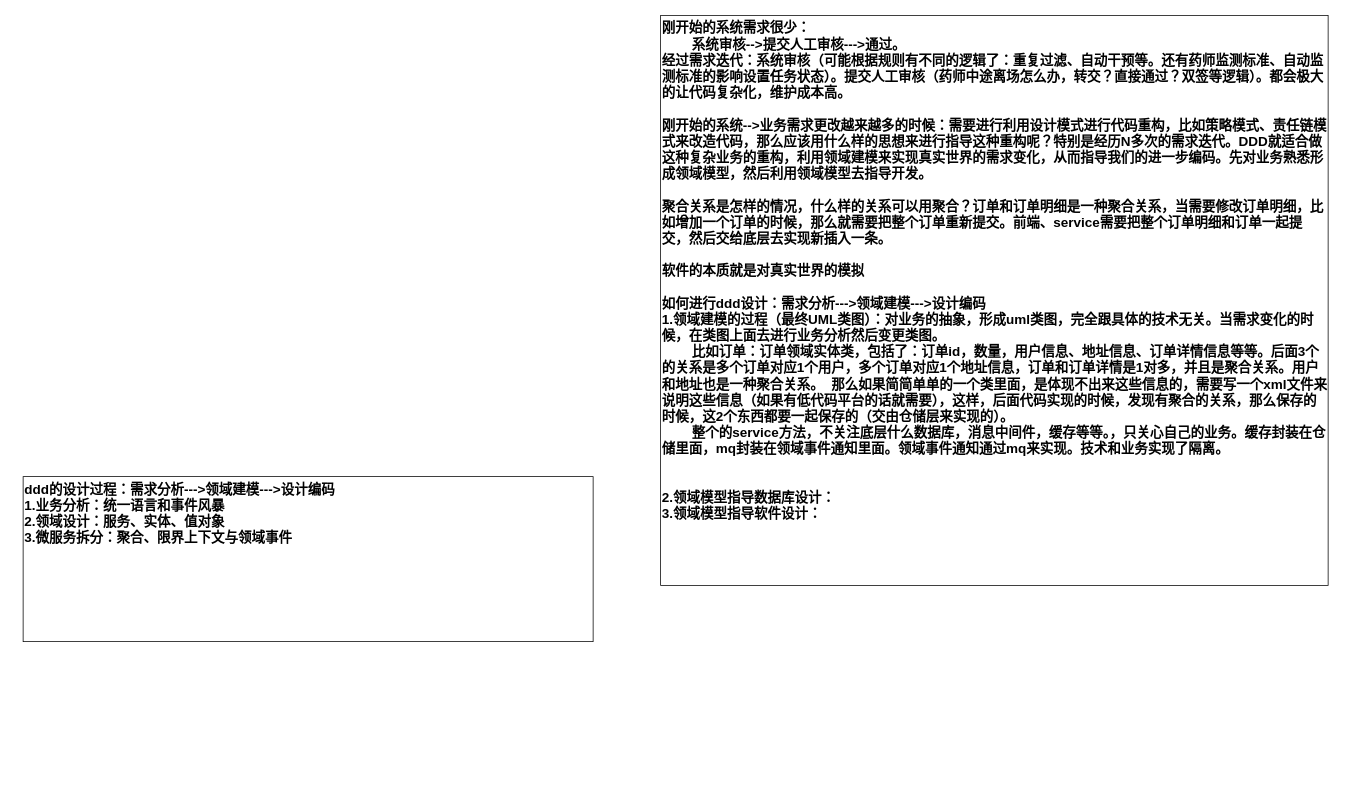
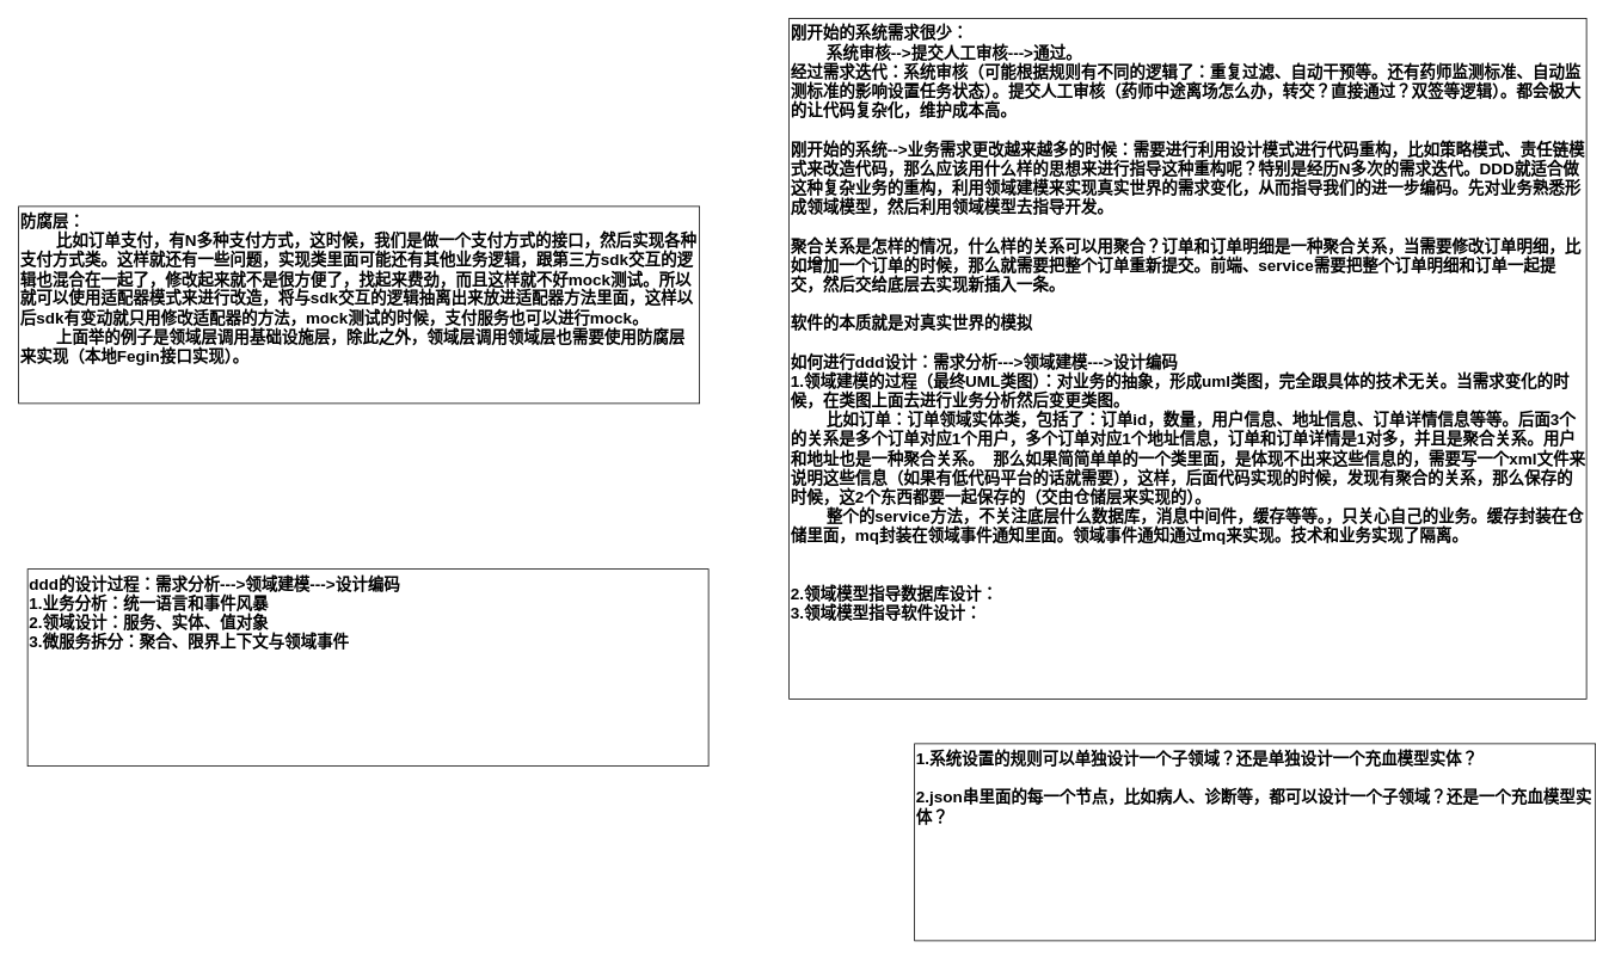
  <mxCell id="0" />
  <mxCell id="1" parent="0" />
+ <mxCell id="2" value="1.系统设置的规则可以单独设计一个子领域？还是单独设计一个充血模型实体？&lt;div&gt;&lt;br&gt;&lt;/div&gt;&lt;div&gt;2.json串里面的每一个节点，比如病人、诊断等，都可以设计一个子领域？还是一个充血模型实体？&lt;/div&gt;" style="rounded=0;whiteSpace=wrap;html=1;fontStyle=1;fontSize=18;verticalAlign=top;align=left;" parent="1" vertex="1"><mxGeometry x="1020" y="830" width="760" height="220" as="geometry" /></mxCell>
  <mxCell id="3" value="刚开始的系统需求很少：&lt;div&gt;&lt;span style=&quot;white-space: pre;&quot;&gt;&#09;&lt;/span&gt;系统审核--&amp;gt;提交人工审核---&amp;gt;通过。&lt;br&gt;&lt;/div&gt;&lt;div&gt;经过需求迭代：系统审核（可能根据规则有不同的逻辑了：重复过滤、自动干预等。还有药师监测标准、自动监测标准的影响设置任务状态）。提交人工审核（药师中途离场怎么办，转交？直接通过？双签等逻辑）。都会极大的让代码复杂化，维护成本高。&lt;/div&gt;&lt;div&gt;&lt;br&gt;&lt;/div&gt;&lt;div&gt;刚开始的系统--&amp;gt;业务需求更改越来越多的时候：需要进行利用设计模式进行代码重构，比如策略模式、责任链模式来改造代码，那么应该用什么样的思想来进行指导这种重构呢？特别是经历N多次的需求迭代。DDD就适合做这种复杂业务的重构，利用领域建模来实现真实世界的需求变化，从而指导我们的进一步编码。先对业务熟悉形成领域模型，然后利用领域模型去指导开发。&lt;/div&gt;&lt;div&gt;&lt;br&gt;&lt;/div&gt;&lt;div&gt;聚合关系是怎样的情况，什么样的关系可以用聚合？订单和订单明细是一种聚合关系，当需要修改订单明细，比如增加一个订单的时候，那么就需要把整个订单重新提交。前端、service需要把整个订单明细和订单一起提交，然后交给底层去实现新插入一条。&lt;/div&gt;&lt;div&gt;&lt;br&gt;&lt;/div&gt;&lt;div&gt;软件的本质就是对真实世界的模拟&lt;/div&gt;&lt;div&gt;&lt;br&gt;&lt;/div&gt;&lt;div&gt;如何进行ddd设计：&lt;span style=&quot;background-color: transparent; color: light-dark(rgb(0, 0, 0), rgb(255, 255, 255));&quot;&gt;需求分析---&amp;gt;领域建模---&amp;gt;设计编码&lt;/span&gt;&lt;/div&gt;&lt;div&gt;1.领域建模的过程（最终UML类图）：对业务的抽象，形成uml类图，完全跟具体的技术无关。当需求变化的时候，在类图上面去进行业务分析然后变更类图。&lt;/div&gt;&lt;div&gt;&lt;span style=&quot;white-space: pre;&quot;&gt;&#09;&lt;/span&gt;比如订单：订单领域实体类，包括了：订单id，数量，用户信息、地址信息、订单详情信息等等。后面3个的关系是多个订单对应1个用户，多个订单对应1个地址信息，订单和订单详情是1对多，并且是聚合关系。用户和地址也是一种聚合关系。&amp;nbsp; 那么如果简简单单的一个类里面，是体现不出来这些信息的，需要写一个xml文件来说明这些信息（如果有低代码平台的话就需要），这样，后面代码实现的时候，发现有聚合的关系，那么保存的时候，这2个东西都要一起保存的（交由仓储层来实现的）。&lt;br&gt;&lt;/div&gt;&lt;div&gt;&lt;span style=&quot;white-space: pre;&quot;&gt;&#09;&lt;/span&gt;整个的service方法，不关注底层什么数据库，消息中间件，缓存等等。，只关心自己的业务。缓存封装在仓储里面，mq封装在领域事件通知里面。领域事件通知通过mq来实现。技术和业务实现了隔离。&lt;br&gt;&lt;/div&gt;&lt;div&gt;&lt;br&gt;&lt;/div&gt;&lt;div&gt;&lt;br&gt;&lt;/div&gt;&lt;div&gt;2.领域模型指导数据库设计：&lt;/div&gt;&lt;div&gt;3.领域模型指导软件设计：&lt;/div&gt;" style="rounded=0;whiteSpace=wrap;html=1;fontStyle=1;fontSize=18;verticalAlign=top;align=left;" parent="1" vertex="1"><mxGeometry x="880" y="20" width="890" height="760" as="geometry" /></mxCell>
  <mxCell id="4" value="ddd的设计过程：需求分析---&amp;gt;领域建模---&amp;gt;设计编码&lt;div&gt;1.业务分析：统一语言和事件风暴&lt;/div&gt;&lt;div&gt;2.领域设计：服务、实体、值对象&lt;/div&gt;&lt;div&gt;3.微服务拆分：聚合、限界上下文与领域事件&lt;/div&gt;" style="rounded=0;whiteSpace=wrap;html=1;fontStyle=1;fontSize=18;verticalAlign=top;align=left;" vertex="1" parent="1"><mxGeometry x="30" y="635" width="760" height="220" as="geometry" /></mxCell>
+ <mxCell id="5" value="防腐层：&lt;div&gt;&lt;span style=&quot;white-space: pre;&quot;&gt;&#09;&lt;/span&gt;比如订单支付，有N多种支付方式，这时候，我们是做一个支付方式的接口，然后实现各种支付方式类。这样就还有一些问题，实现类里面可能还有其他业务逻辑，跟第三方sdk交互的逻辑也混合在一起了，修改起来就不是很方便了，找起来费劲，而且这样就不好mock测试。所以就可以使用适配器模式来进行改造，将与sdk交互的逻辑抽离出来放进适配器方法里面，这样以后sdk有变动就只用修改适配器的方法，mock测试的时候，支付服务也可以进行mock。&lt;br&gt;&lt;/div&gt;&lt;div&gt;&lt;span style=&quot;white-space: pre;&quot;&gt;&#09;&lt;/span&gt;上面举的例子是领域层调用基础设施层，除此之外，领域层调用领域层也需要使用防腐层来实现（本地Fegin接口实现）。&lt;br&gt;&lt;/div&gt;" style="rounded=0;whiteSpace=wrap;html=1;fontStyle=1;fontSize=18;verticalAlign=top;align=left;" vertex="1" parent="1"><mxGeometry x="20" y="230" width="760" height="220" as="geometry" /></mxCell>
